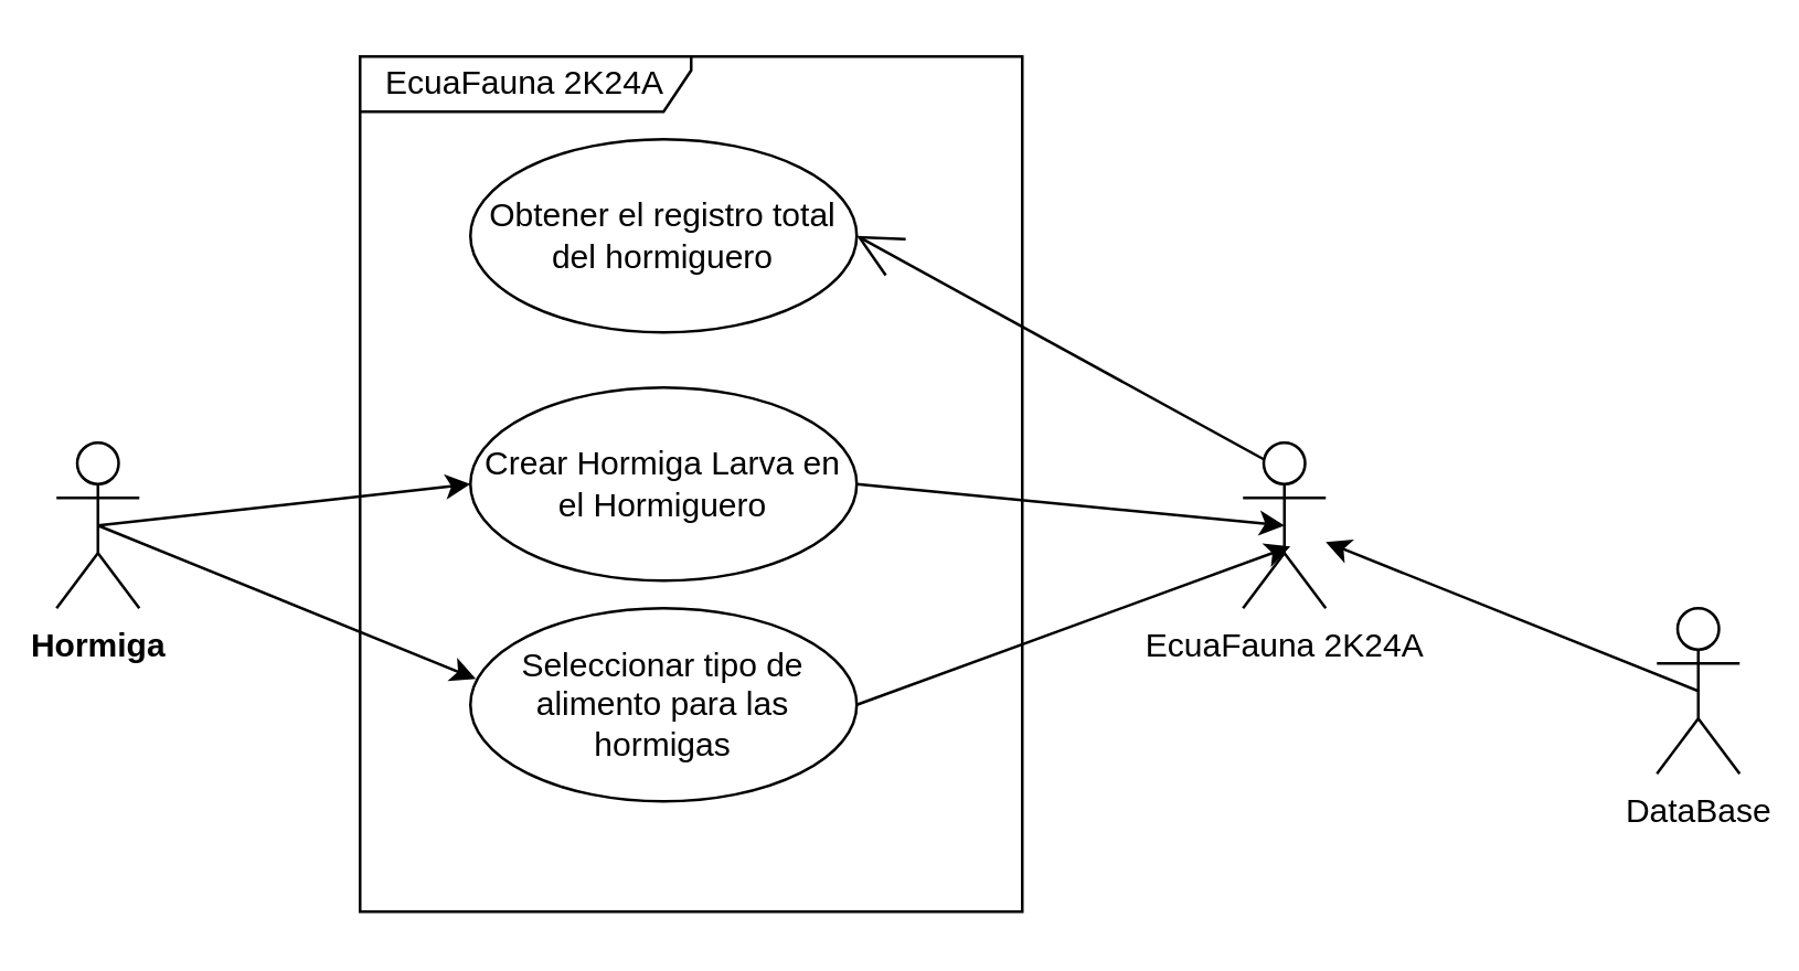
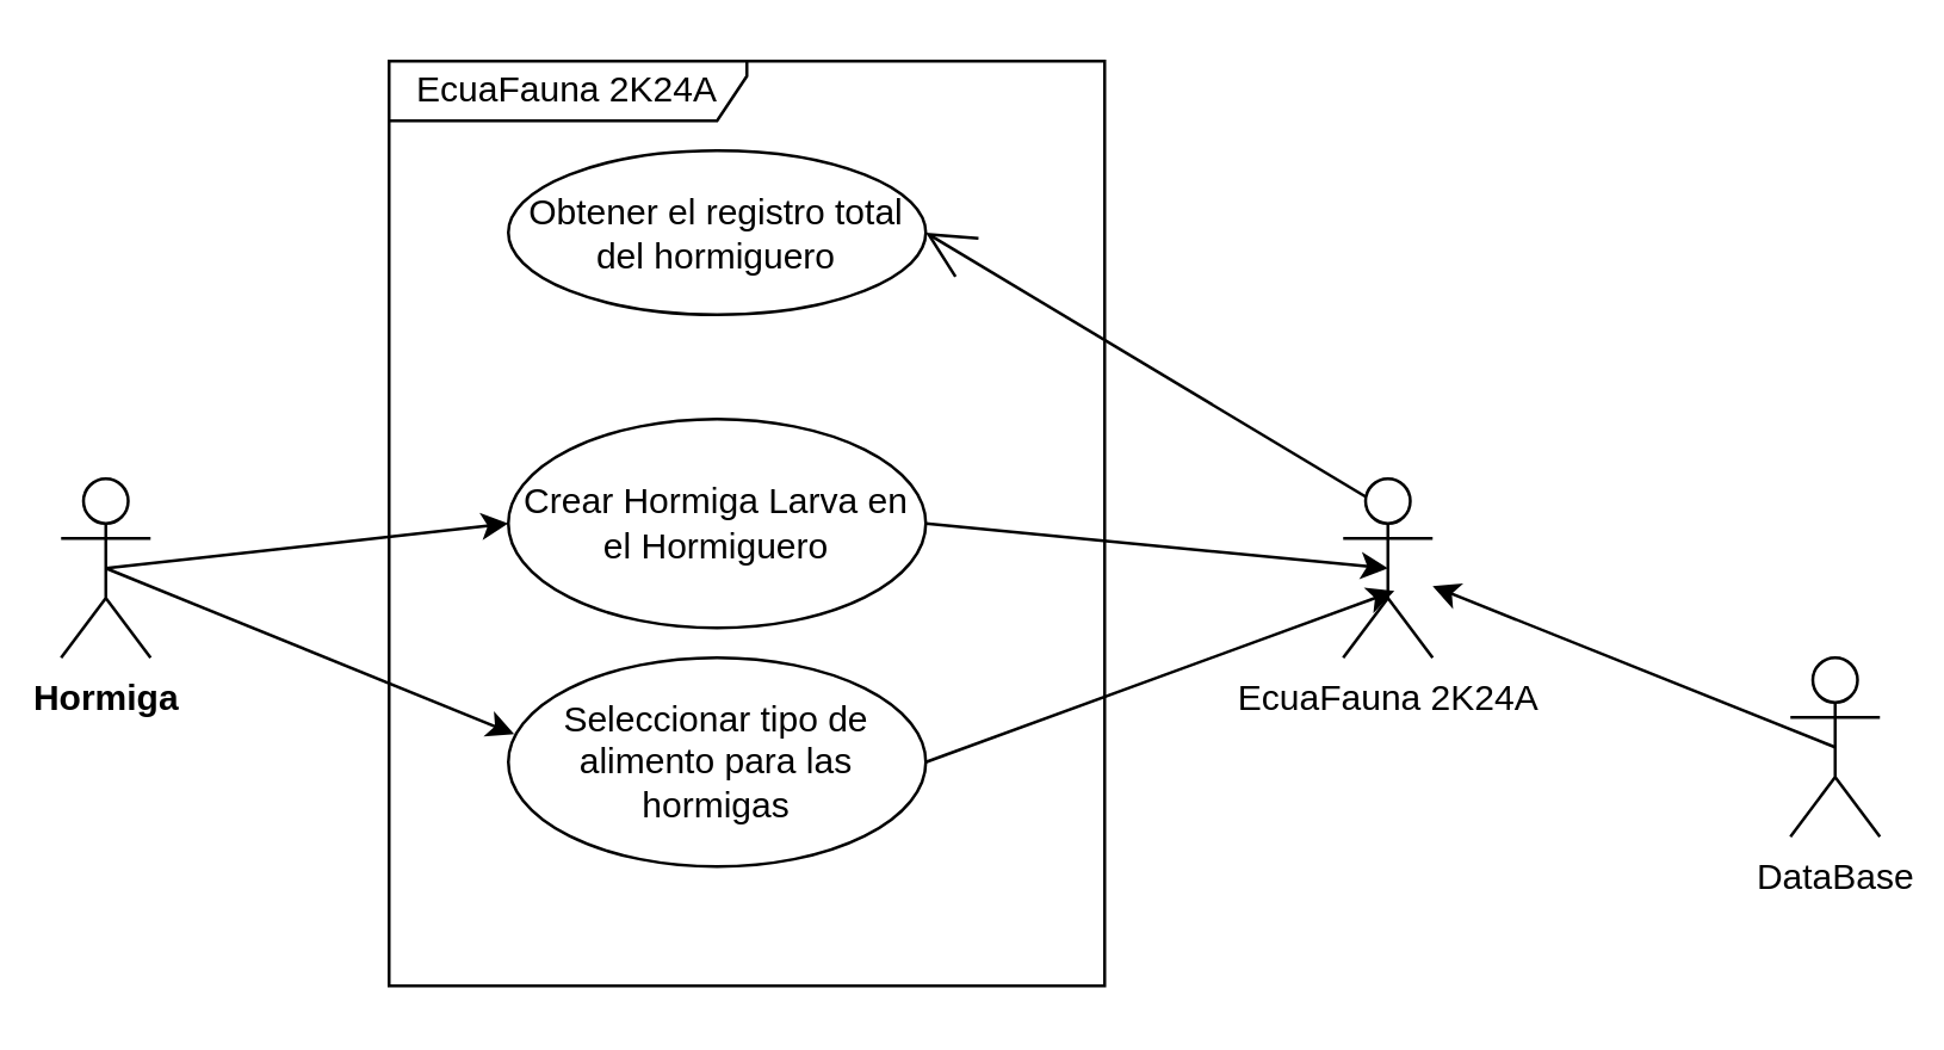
  <mxCell id="0" />
  <mxCell id="1" parent="0" />
  <mxCell id="2" style="edgeStyle=none;html=1;exitX=0.5;exitY=0.5;exitDx=0;exitDy=0;exitPerimeter=0;" parent="1" source="3" target="8" edge="1"><mxGeometry relative="1" as="geometry" /></mxCell>
  <mxCell id="3" value="DataBase" style="shape=umlActor;verticalLabelPosition=bottom;verticalAlign=top;html=1;" parent="1" vertex="1"><mxGeometry x="600" y="220" width="30" height="60" as="geometry" /></mxCell>
  <mxCell id="4" style="edgeStyle=none;html=1;exitX=0.5;exitY=0.5;exitDx=0;exitDy=0;exitPerimeter=0;entryX=0;entryY=0.5;entryDx=0;entryDy=0;" parent="1" source="6" target="10" edge="1"><mxGeometry relative="1" as="geometry" /></mxCell>
  <mxCell id="5" style="edgeStyle=none;html=1;exitX=0.5;exitY=0.5;exitDx=0;exitDy=0;exitPerimeter=0;entryX=0.014;entryY=0.366;entryDx=0;entryDy=0;entryPerimeter=0;" parent="1" source="6" target="12" edge="1"><mxGeometry relative="1" as="geometry" /></mxCell>
  <mxCell id="6" value="Hormiga" style="shape=umlActor;verticalLabelPosition=bottom;verticalAlign=top;html=1;fontStyle=1" parent="1" vertex="1"><mxGeometry x="20" y="160" width="30" height="60" as="geometry" /></mxCell>
  <mxCell id="7" style="edgeStyle=none;curved=1;rounded=0;orthogonalLoop=1;jettySize=auto;html=1;exitX=0.25;exitY=0.1;exitDx=0;exitDy=0;exitPerimeter=0;entryX=1;entryY=0.5;entryDx=0;entryDy=0;endArrow=open;startSize=14;endSize=14;sourcePerimeterSpacing=8;targetPerimeterSpacing=8;" parent="1" source="8" target="14" edge="1"><mxGeometry relative="1" as="geometry" /></mxCell>
  <mxCell id="8" value="EcuaFauna 2K24A" style="shape=umlActor;verticalLabelPosition=bottom;verticalAlign=top;html=1;" parent="1" vertex="1"><mxGeometry x="450" y="160" width="30" height="60" as="geometry" /></mxCell>
  <mxCell id="9" style="edgeStyle=none;html=1;exitX=1;exitY=0.5;exitDx=0;exitDy=0;entryX=0.5;entryY=0.5;entryDx=0;entryDy=0;entryPerimeter=0;" parent="1" source="10" target="8" edge="1"><mxGeometry relative="1" as="geometry" /></mxCell>
  <mxCell id="10" value="Crear Hormiga Larva en el Hormiguero" style="ellipse;whiteSpace=wrap;html=1;" parent="1" vertex="1"><mxGeometry x="170" y="140" width="140" height="70" as="geometry" /></mxCell>
  <mxCell id="11" style="edgeStyle=none;html=1;exitX=1;exitY=0.5;exitDx=0;exitDy=0;entryX=0.573;entryY=0.627;entryDx=0;entryDy=0;entryPerimeter=0;" parent="1" source="12" target="8" edge="1"><mxGeometry relative="1" as="geometry" /></mxCell>
  <mxCell id="12" value="Seleccionar tipo de alimento para las hormigas" style="ellipse;whiteSpace=wrap;html=1;" parent="1" vertex="1"><mxGeometry x="170" y="220" width="140" height="70" as="geometry" /></mxCell>
  <mxCell id="13" value="EcuaFauna 2K24A" style="shape=umlFrame;whiteSpace=wrap;html=1;width=120;height=20;" parent="1" vertex="1"><mxGeometry x="130" y="20" width="240" height="310" as="geometry" /></mxCell>
- <mxCell id="14" value="Obtener el registro total del hormiguero" style="ellipse;whiteSpace=wrap;html=1;" parent="1" vertex="1"><mxGeometry x="170" y="50" width="140" height="70" as="geometry" /></mxCell>
+ <mxCell id="14" value="Obtener el registro total del hormiguero" style="ellipse;whiteSpace=wrap;html=1;" parent="1" vertex="1"><mxGeometry x="170" y="50" width="140" height="55" as="geometry" /></mxCell>
